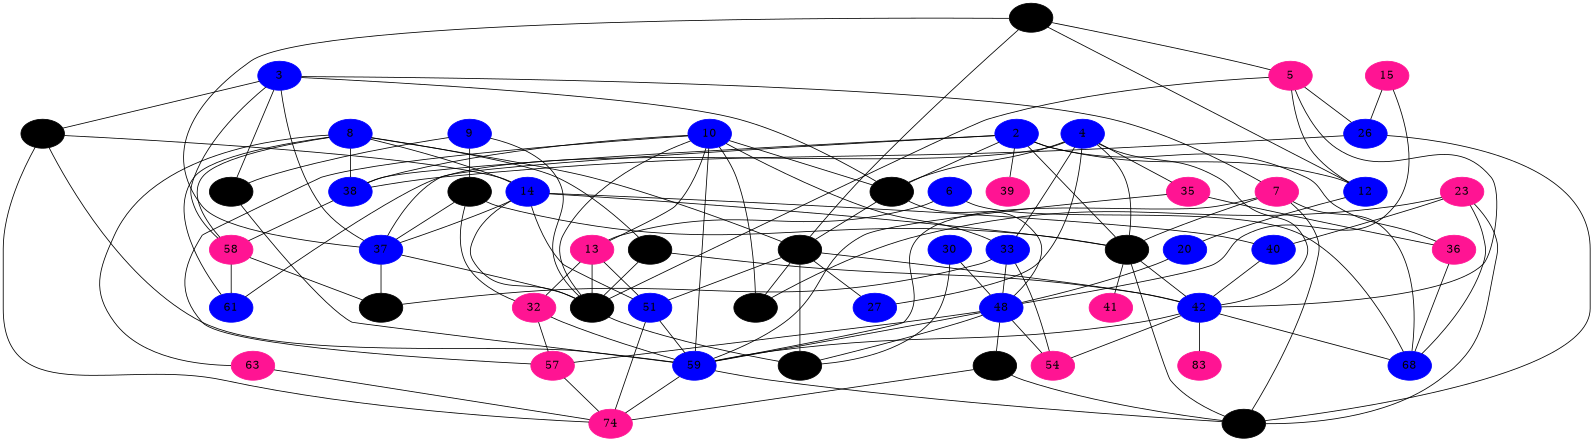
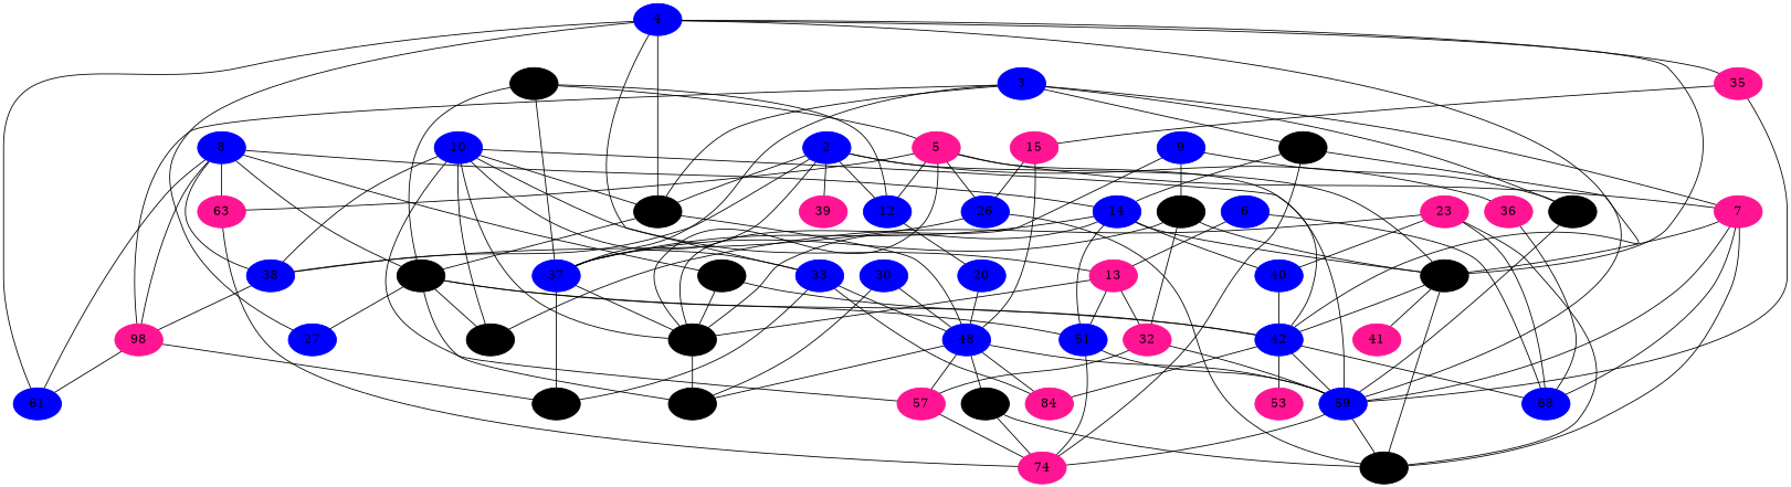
  graph {
    node [color=blue style=filled]
    5 [color=deeppink super="+35"]
    12
    7 [color=deeppink super="+24"]
    42 [super="+79"]
    26 [super="+78"]
    44 [color=black super="+80"]
    63 [color=deeppink]
    1 [color=black]
    21 [color=black super="+71"]
    37 [super="+70"]
    20
    27
    47 [color=black]
    51 [super="+56"]
    64 [color=black super="+67"]
    76 [color=black]
    2 [super="+43"]
    18 [color=black super="+66"]
    29 [color=black super="+31"]
    36 [color=deeppink super="+50"]
    38 [super="+45"]
    39 [color=deeppink]
    48 [super="+81"]
    65 [color=black super="+69"]
    41 [color=deeppink]
    68 [super="+77"]
-   58 [color=deeppink super="+62"]
+   58 [color=deeppink super="+62" label=98]
    3 [super="+34"]
    11 [color=black super="+49"]
    22 [color=black]
    59 [super="+75"]
    14
    74 [color=deeppink]
    61
    4 [super="+17"]
    n36 [color=deeppink label=35]
    33
-   54 [color=deeppink]
-   53 [color=deeppink label=83]
+   54 [color=deeppink label=84]
+   53 [color=deeppink]
    13 [color=deeppink super="+73"]
    32 [color=deeppink super="+60"]
    6
    8 [super="+46"]
    19 [color=black super="+72"]
    40
    9
    16 [color=black]
    10 [super="+28"]
    57 [color=deeppink]
    15 [color=deeppink]
    52 [color=black]
    23 [color=deeppink super="+55"]
    30
    5 -- 12
+   5 -- 7
    5 -- 42
    5 -- 26
    5 -- 44
+   5 -- 63
    12 -- 20
    7 -- 29
    7 -- 65
    7 -- 68
    7 -- 59
    42 -- 68
    42 -- 59
    42 -- 54
    42 -- 53
    26 -- 38
    26 -- 65
    44 -- 64 [weight=2]
    63 -- 74
    1 -- 5
    1 -- 12
    1 -- 21
    1 -- 37
    21 -- 42
    21 -- 27
    21 -- 47
    21 -- 51
    21 -- 64 [weight=2]
    37 -- 44
    37 -- 76
    20 -- 48
    51 -- 59
    51 -- 74
    2 -- 12
    2 -- 37
    2 -- 18
    2 -- 29
    2 -- 36 [weight=2]
    2 -- 38
    2 -- 39
    18 -- 21
    18 -- 48
    29 -- 42
    29 -- 65
    29 -- 41
    36 -- 68
    38 -- 58
    48 -- 64
    48 -- 59
    48 -- 54
    48 -- 57
    48 -- 52
    58 -- 76
    58 -- 61
    3 -- 7
    3 -- 37
    3 -- 18
    3 -- 58
    3 -- 11
    3 -- 22
    11 -- 59
    11 -- 14
    11 -- 74
    22 -- 59
    59 -- 65
    59 -- 74
    14 -- 44
    14 -- 37
    14 -- 51
    14 -- 29
    14 -- 40
    4 -- 42
    4 -- 27
    4 -- 18
    4 -- 29
    4 -- 61
    4 -- n36
    4 -- 33
-   n36 -- 36
+   n36 -- 15
    n36 -- 59
    33 -- 76
    33 -- 48
    33 -- 54
    13 -- 44
    13 -- 51
    13 -- 32
    32 -- 59
    32 -- 57
    6 -- 68
    6 -- 13
    8 -- 63
    8 -- 21
    8 -- 38
    8 -- 58
    8 -- 14
    8 -- 61
    8 -- 19
    19 -- 42
    19 -- 44 [weight=2]
    40 -- 42
    9 -- 44
    9 -- 22
    9 -- 16
    16 -- 37
    16 -- 29
    16 -- 32
    10 -- 44
    10 -- 47
    10 -- 18
    10 -- 38
    10 -- 59
    10 -- 33
    10 -- 13
    10 -- 57
    57 -- 74
    15 -- 26
    15 -- 48
    52 -- 65
    52 -- 74
    23 -- 47
    23 -- 65
    23 -- 68
    23 -- 40
    30 -- 64
    30 -- 48
  }
